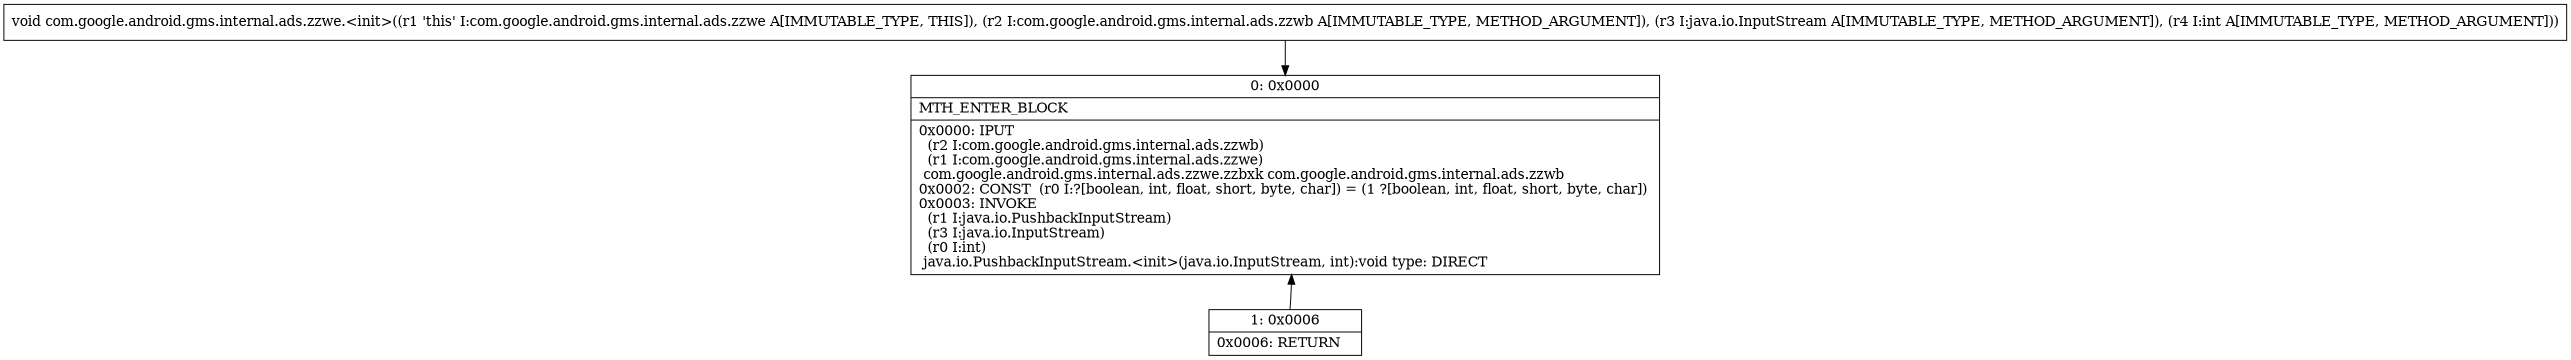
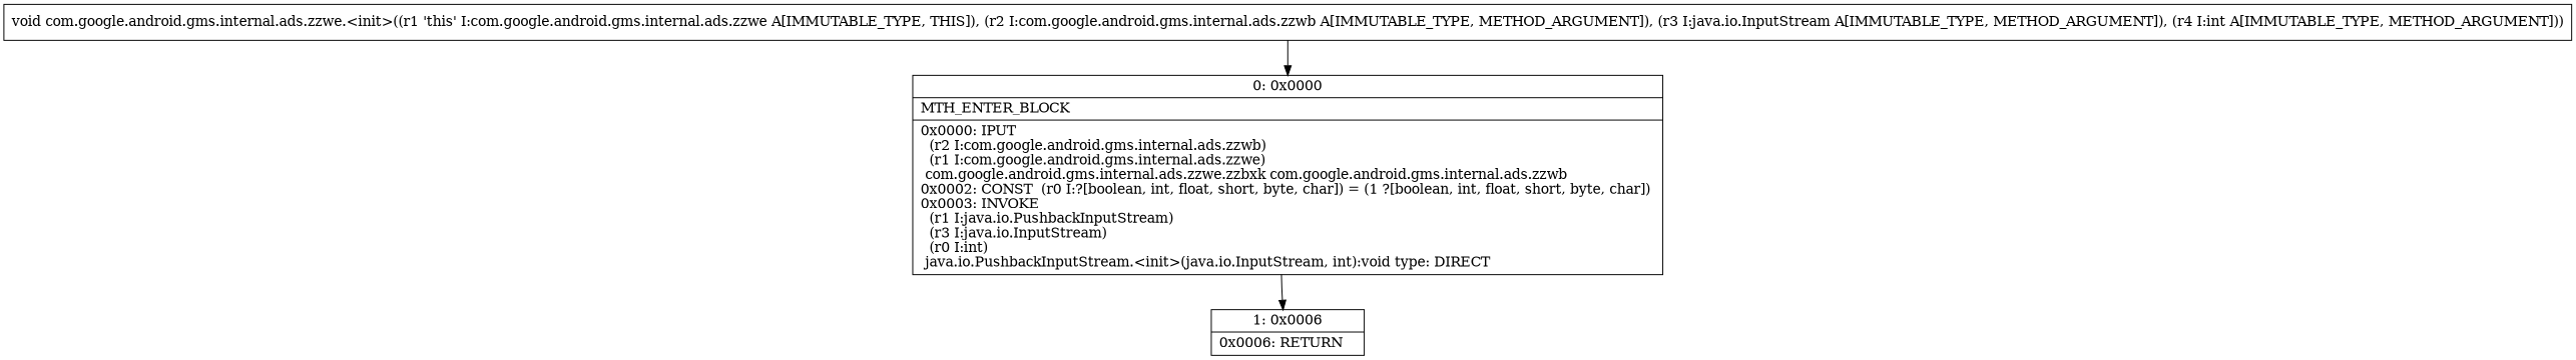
  digraph {
    node [shape=record]
    n1 [label="{0\:\ 0x0000|MTH_ENTER_BLOCK\l|0x0000: IPUT  \l  (r2 I:com.google.android.gms.internal.ads.zzwb)\l  (r1 I:com.google.android.gms.internal.ads.zzwe)\l com.google.android.gms.internal.ads.zzwe.zzbxk com.google.android.gms.internal.ads.zzwb \l0x0002: CONST  (r0 I:?[boolean, int, float, short, byte, char]) = (1 ?[boolean, int, float, short, byte, char]) \l0x0003: INVOKE  \l  (r1 I:java.io.PushbackInputStream)\l  (r3 I:java.io.InputStream)\l  (r0 I:int)\l java.io.PushbackInputStream.\<init\>(java.io.InputStream, int):void type: DIRECT \l}"]
    n2 [label="{1\:\ 0x0006|0x0006: RETURN   \l}"]
    n3 [label="{void com.google.android.gms.internal.ads.zzwe.\<init\>((r1 'this' I:com.google.android.gms.internal.ads.zzwe A[IMMUTABLE_TYPE, THIS]), (r2 I:com.google.android.gms.internal.ads.zzwb A[IMMUTABLE_TYPE, METHOD_ARGUMENT]), (r3 I:java.io.InputStream A[IMMUTABLE_TYPE, METHOD_ARGUMENT]), (r4 I:int A[IMMUTABLE_TYPE, METHOD_ARGUMENT])) }"]
-   n2 -> n1
+   n1 -> n2
    n3 -> n1
  }
